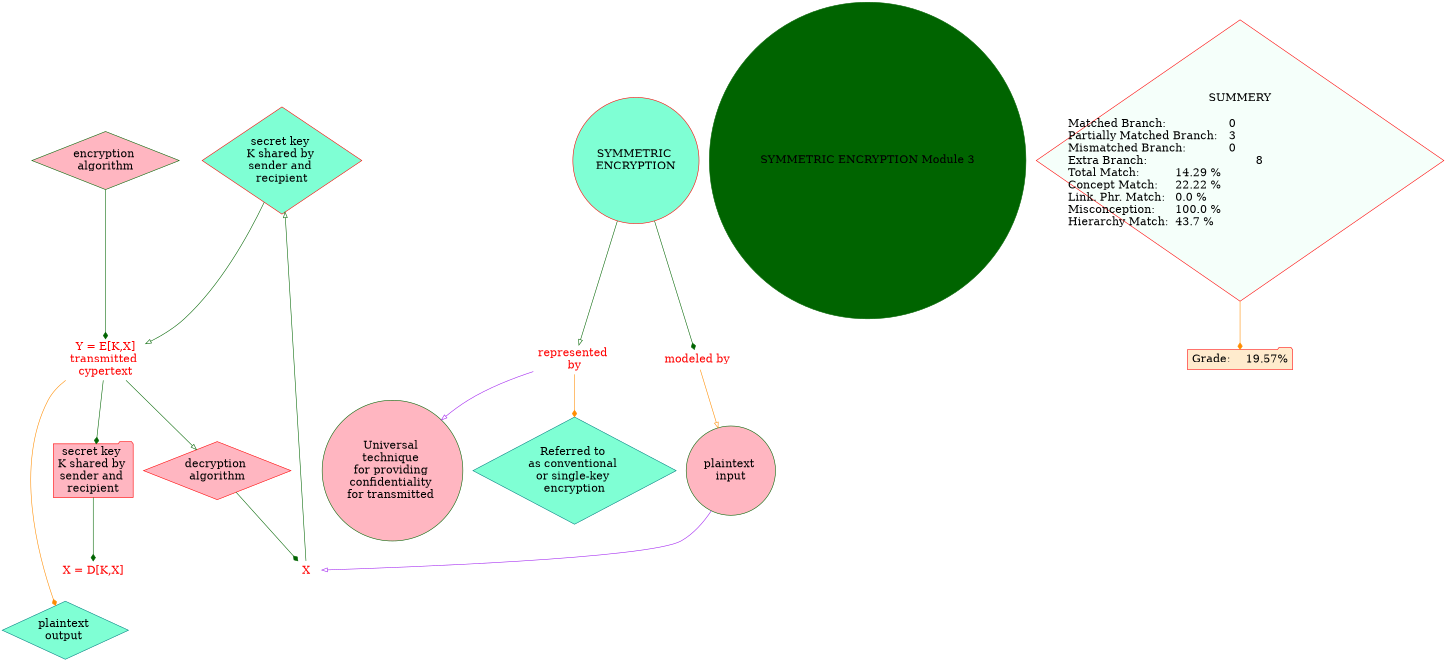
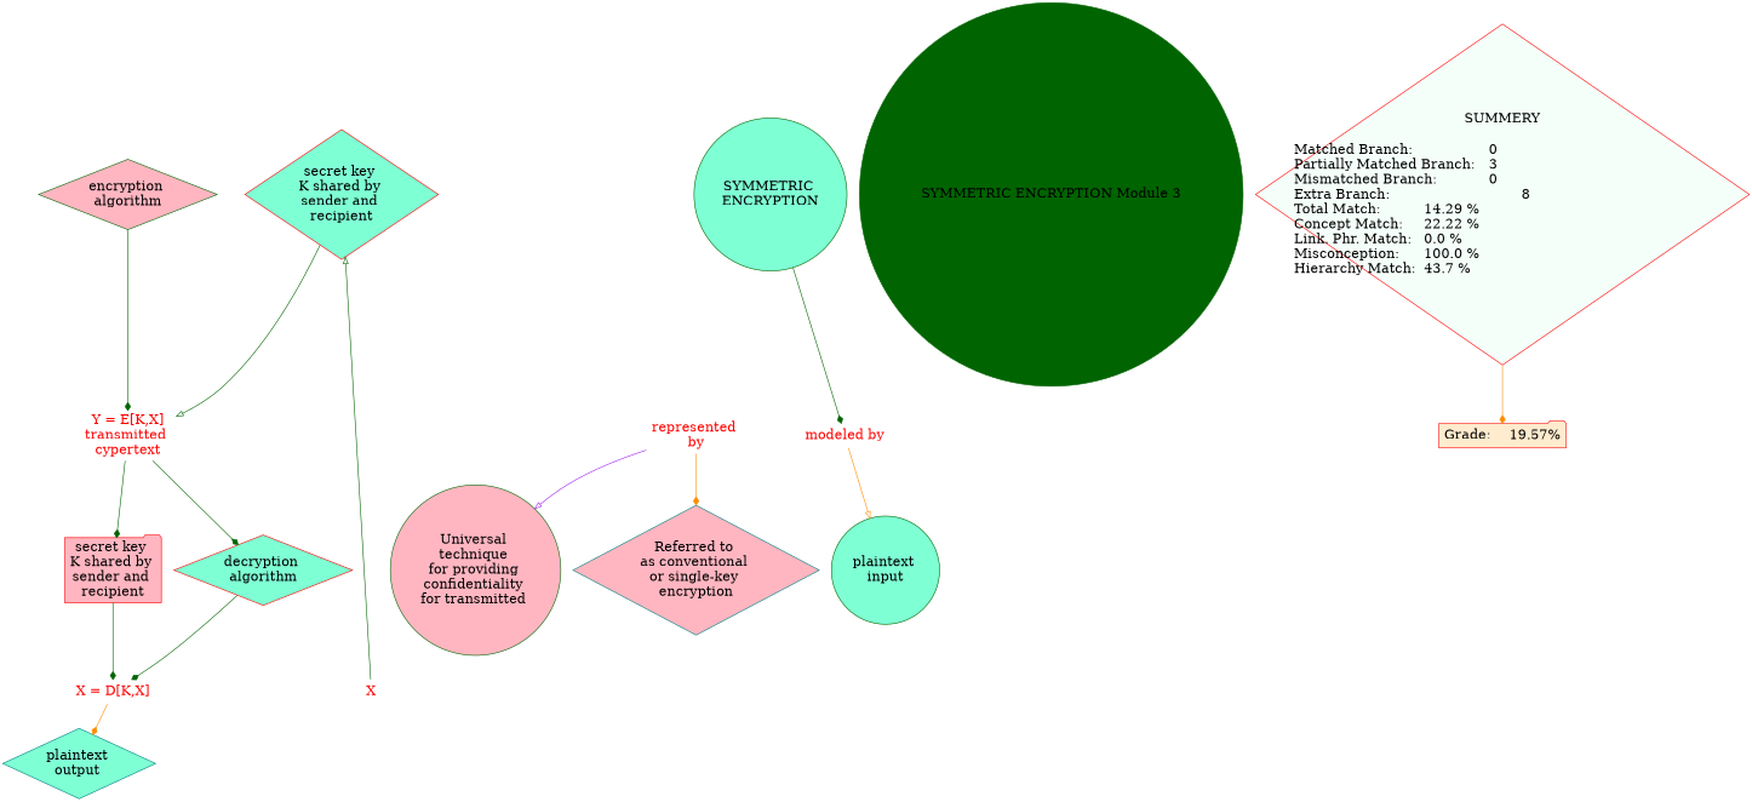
  digraph {
    node [Gsplines=true color=darkgreen fontsize=20 shape=diamond style=filled]
    edge [arrowhead=diamond color=darkgreen constraint=true]
    n1 [color=red fillcolor=aquamarine label="secret key \nK shared by \nsender and \nrecipient"]
    n2 [fontcolor=red label=" Y = E[K,X] \ntransmitted \ncypertext" shape=none style=""]
    n3 [color=red fillcolor="#FFB6C1" label="secret key \nK shared by \nsender and \nrecipient" shape=folder]
-   n4 [color=red fillcolor="#FFB6C1" label="decryption \nalgorithm"]
+   n4 [color=red fillcolor=aquamarine label="decryption \nalgorithm"]
    n5 [label="SYMMETRIC ENCRYPTION Module 3" shape=circle]
    n6 [color=red fontcolor=red label=" X = D[K,X] \n" shape=none style=""]
    n7 [color=teal fillcolor=aquamarine label="plaintext \noutput "]
    n8 [color=red fontcolor=red label="represented \nby" shape=none style=""]
-   n9 [color=teal fillcolor=aquamarine label="Referred to \nas conventional \nor single-key \nencryption"]
+   n9 [color=teal fillcolor="#FFB6C1" label="Referred to \nas conventional \nor single-key \nencryption"]
    n10 [fillcolor="#FFB6C1" label="Universal \ntechnique \nfor providing \nconfidentiality \nfor transmitted \n" shape=circle]
-   n11 [color=red fillcolor=aquamarine label="SYMMETRIC \nENCRYPTION" shape=circle]
+   n11 [fillcolor=aquamarine label="SYMMETRIC \nENCRYPTION" shape=circle]
    n12 [fontcolor=red label="modeled by\n" shape=none style=""]
-   n13 [fillcolor="#FFB6C1" label="plaintext \ninput" shape=circle]
+   n13 [fillcolor=aquamarine label="plaintext \ninput" shape=circle]
    n14 [fontcolor=red label=" X " shape=none style=""]
    n15 [fillcolor="#FFB6C1" label="encryption \nalgorithm"]
    n16 [color=red fillcolor="#F5FFFA" label="SUMMERY\n\nMatched Branch:			0\lPartially Matched Branch:	3\lMismatched Branch:		0\lExtra Branch:				8\lTotal Match:		14.29 %\lConcept Match:	22.22 %\lLink. Phr. Match:	0.0 %\lMisconception:	100.0 %\lHierarchy Match:	43.7 %\l"]
    n17 [color=red fillcolor="#FFEBCD" label="Grade:	19.57%" shape=folder]
    n1 -> n2 [arrowhead=onormal]
    n2 -> n3
-   n2 -> n4 [arrowhead=onormal]
+   n2 -> n4
    n3 -> n6
-   n4 -> n14
-   n2 -> n7 [color=darkorange]
+   n4 -> n6
+   n6 -> n7 [color=darkorange]
    n8 -> n9 [color=darkorange]
    n8 -> n10 [arrowhead=onormal color=purple]
-   n11 -> n8 [arrowhead=onormal]
    n11 -> n12
    n12 -> n13 [arrowhead=onormal color=darkorange]
-   n13 -> n14 [arrowhead=onormal color=purple]
    n14 -> n1 [arrowhead=onormal]
    n15 -> n2
    n16 -> n17 [color=darkorange]
  }
